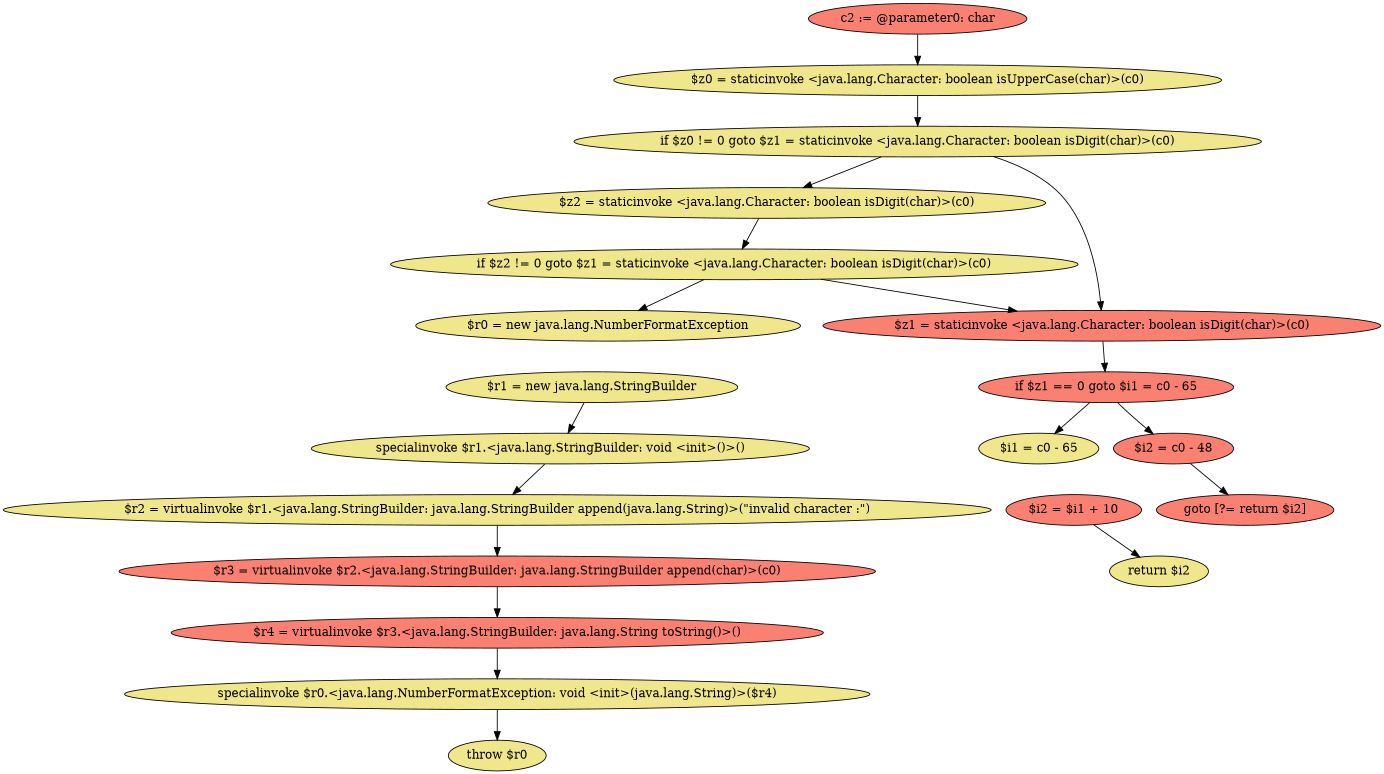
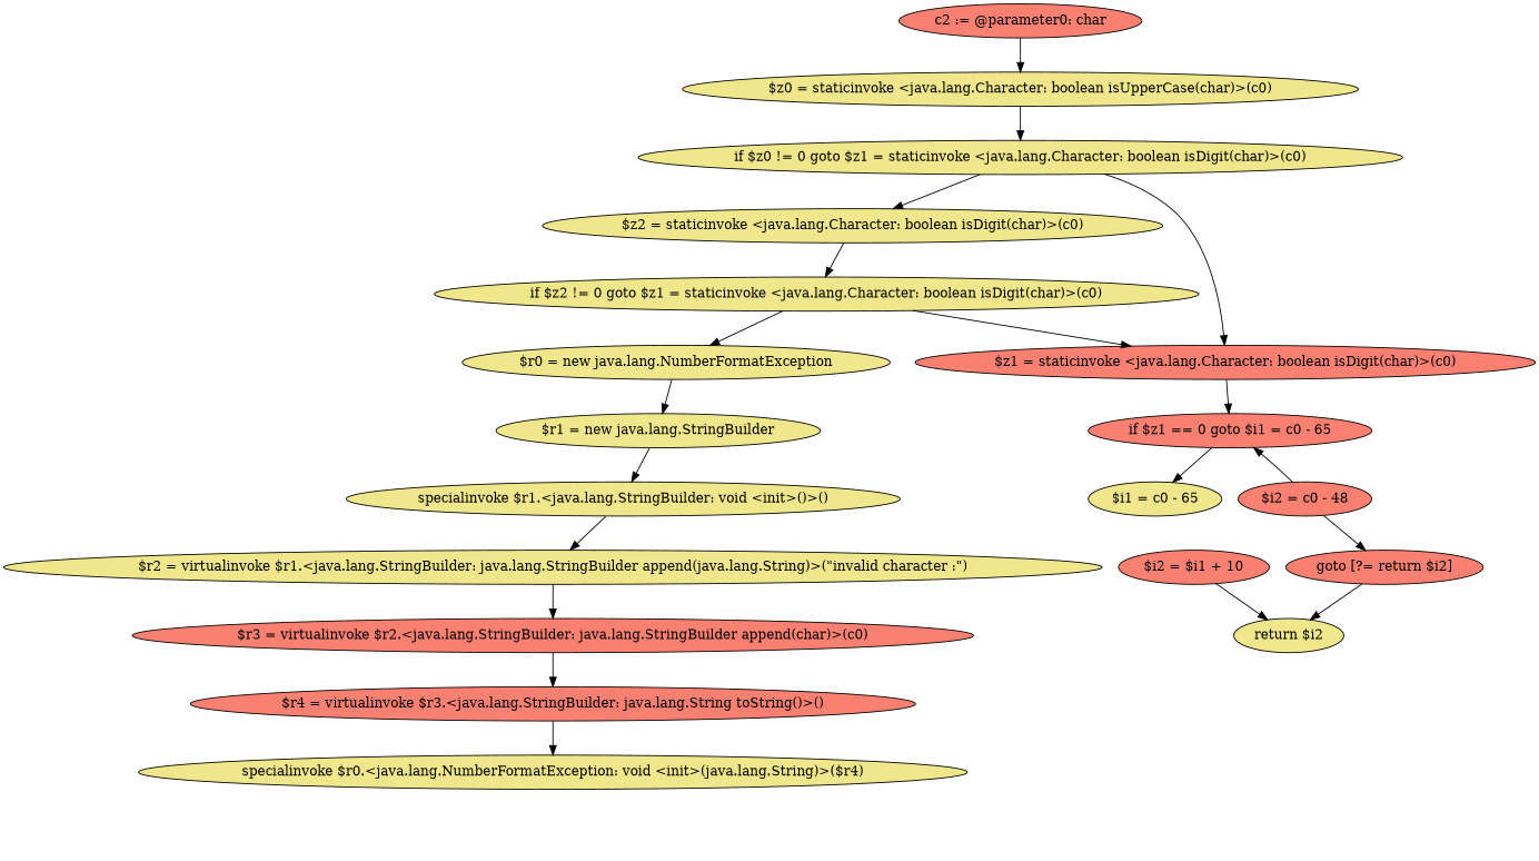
  digraph {
    node [fillcolor=khaki style=filled]
    n1 [fillcolor=salmon label="c2 := @parameter0: char"]
    "$z0 = staticinvoke <java.lang.Character: boolean isUpperCase(char)>(c0)"
    "if $z0 != 0 goto $z1 = staticinvoke <java.lang.Character: boolean isDigit(char)>(c0)"
    "$z2 = staticinvoke <java.lang.Character: boolean isDigit(char)>(c0)"
    "$z1 = staticinvoke <java.lang.Character: boolean isDigit(char)>(c0)" [fillcolor=salmon]
    "if $z2 != 0 goto $z1 = staticinvoke <java.lang.Character: boolean isDigit(char)>(c0)"
    "if $z1 == 0 goto $i1 = c0 - 65" [fillcolor=salmon]
    "$r0 = new java.lang.NumberFormatException"
    "$r1 = new java.lang.StringBuilder"
    "specialinvoke $r1.<java.lang.StringBuilder: void <init>()>()"
    "$r2 = virtualinvoke $r1.<java.lang.StringBuilder: java.lang.StringBuilder append(java.lang.String)>(\"invalid character :\")"
    "$r3 = virtualinvoke $r2.<java.lang.StringBuilder: java.lang.StringBuilder append(char)>(c0)" [fillcolor=salmon]
    "$r4 = virtualinvoke $r3.<java.lang.StringBuilder: java.lang.String toString()>()" [fillcolor=salmon]
    "specialinvoke $r0.<java.lang.NumberFormatException: void <init>(java.lang.String)>($r4)"
-   "throw $r0"
    "$i2 = c0 - 48" [fillcolor=salmon]
    "$i1 = c0 - 65"
    "goto [?= return $i2]" [fillcolor=salmon]
    "return $i2"
    "$i2 = $i1 + 10" [fillcolor=salmon]
    n1 -> "$z0 = staticinvoke <java.lang.Character: boolean isUpperCase(char)>(c0)"
    "$z0 = staticinvoke <java.lang.Character: boolean isUpperCase(char)>(c0)" -> "if $z0 != 0 goto $z1 = staticinvoke <java.lang.Character: boolean isDigit(char)>(c0)"
    "if $z0 != 0 goto $z1 = staticinvoke <java.lang.Character: boolean isDigit(char)>(c0)" -> "$z2 = staticinvoke <java.lang.Character: boolean isDigit(char)>(c0)"
    "if $z0 != 0 goto $z1 = staticinvoke <java.lang.Character: boolean isDigit(char)>(c0)" -> "$z1 = staticinvoke <java.lang.Character: boolean isDigit(char)>(c0)"
    "$z2 = staticinvoke <java.lang.Character: boolean isDigit(char)>(c0)" -> "if $z2 != 0 goto $z1 = staticinvoke <java.lang.Character: boolean isDigit(char)>(c0)"
    "$z1 = staticinvoke <java.lang.Character: boolean isDigit(char)>(c0)" -> "if $z1 == 0 goto $i1 = c0 - 65"
    "if $z2 != 0 goto $z1 = staticinvoke <java.lang.Character: boolean isDigit(char)>(c0)" -> "$z1 = staticinvoke <java.lang.Character: boolean isDigit(char)>(c0)"
    "if $z2 != 0 goto $z1 = staticinvoke <java.lang.Character: boolean isDigit(char)>(c0)" -> "$r0 = new java.lang.NumberFormatException"
-   "if $z1 == 0 goto $i1 = c0 - 65" -> "$i2 = c0 - 48"
+   "$i2 = c0 - 48" -> "if $z1 == 0 goto $i1 = c0 - 65"
    "if $z1 == 0 goto $i1 = c0 - 65" -> "$i1 = c0 - 65"
+   "$r0 = new java.lang.NumberFormatException" -> "$r1 = new java.lang.StringBuilder"
    "$r1 = new java.lang.StringBuilder" -> "specialinvoke $r1.<java.lang.StringBuilder: void <init>()>()"
    "specialinvoke $r1.<java.lang.StringBuilder: void <init>()>()" -> "$r2 = virtualinvoke $r1.<java.lang.StringBuilder: java.lang.StringBuilder append(java.lang.String)>(\"invalid character :\")"
    "$r2 = virtualinvoke $r1.<java.lang.StringBuilder: java.lang.StringBuilder append(java.lang.String)>(\"invalid character :\")" -> "$r3 = virtualinvoke $r2.<java.lang.StringBuilder: java.lang.StringBuilder append(char)>(c0)"
    "$r3 = virtualinvoke $r2.<java.lang.StringBuilder: java.lang.StringBuilder append(char)>(c0)" -> "$r4 = virtualinvoke $r3.<java.lang.StringBuilder: java.lang.String toString()>()"
    "$r4 = virtualinvoke $r3.<java.lang.StringBuilder: java.lang.String toString()>()" -> "specialinvoke $r0.<java.lang.NumberFormatException: void <init>(java.lang.String)>($r4)"
-   "specialinvoke $r0.<java.lang.NumberFormatException: void <init>(java.lang.String)>($r4)" -> "throw $r0"
    "$i2 = c0 - 48" -> "goto [?= return $i2]"
+   "goto [?= return $i2]" -> "return $i2"
    "$i2 = $i1 + 10" -> "return $i2"
  }
